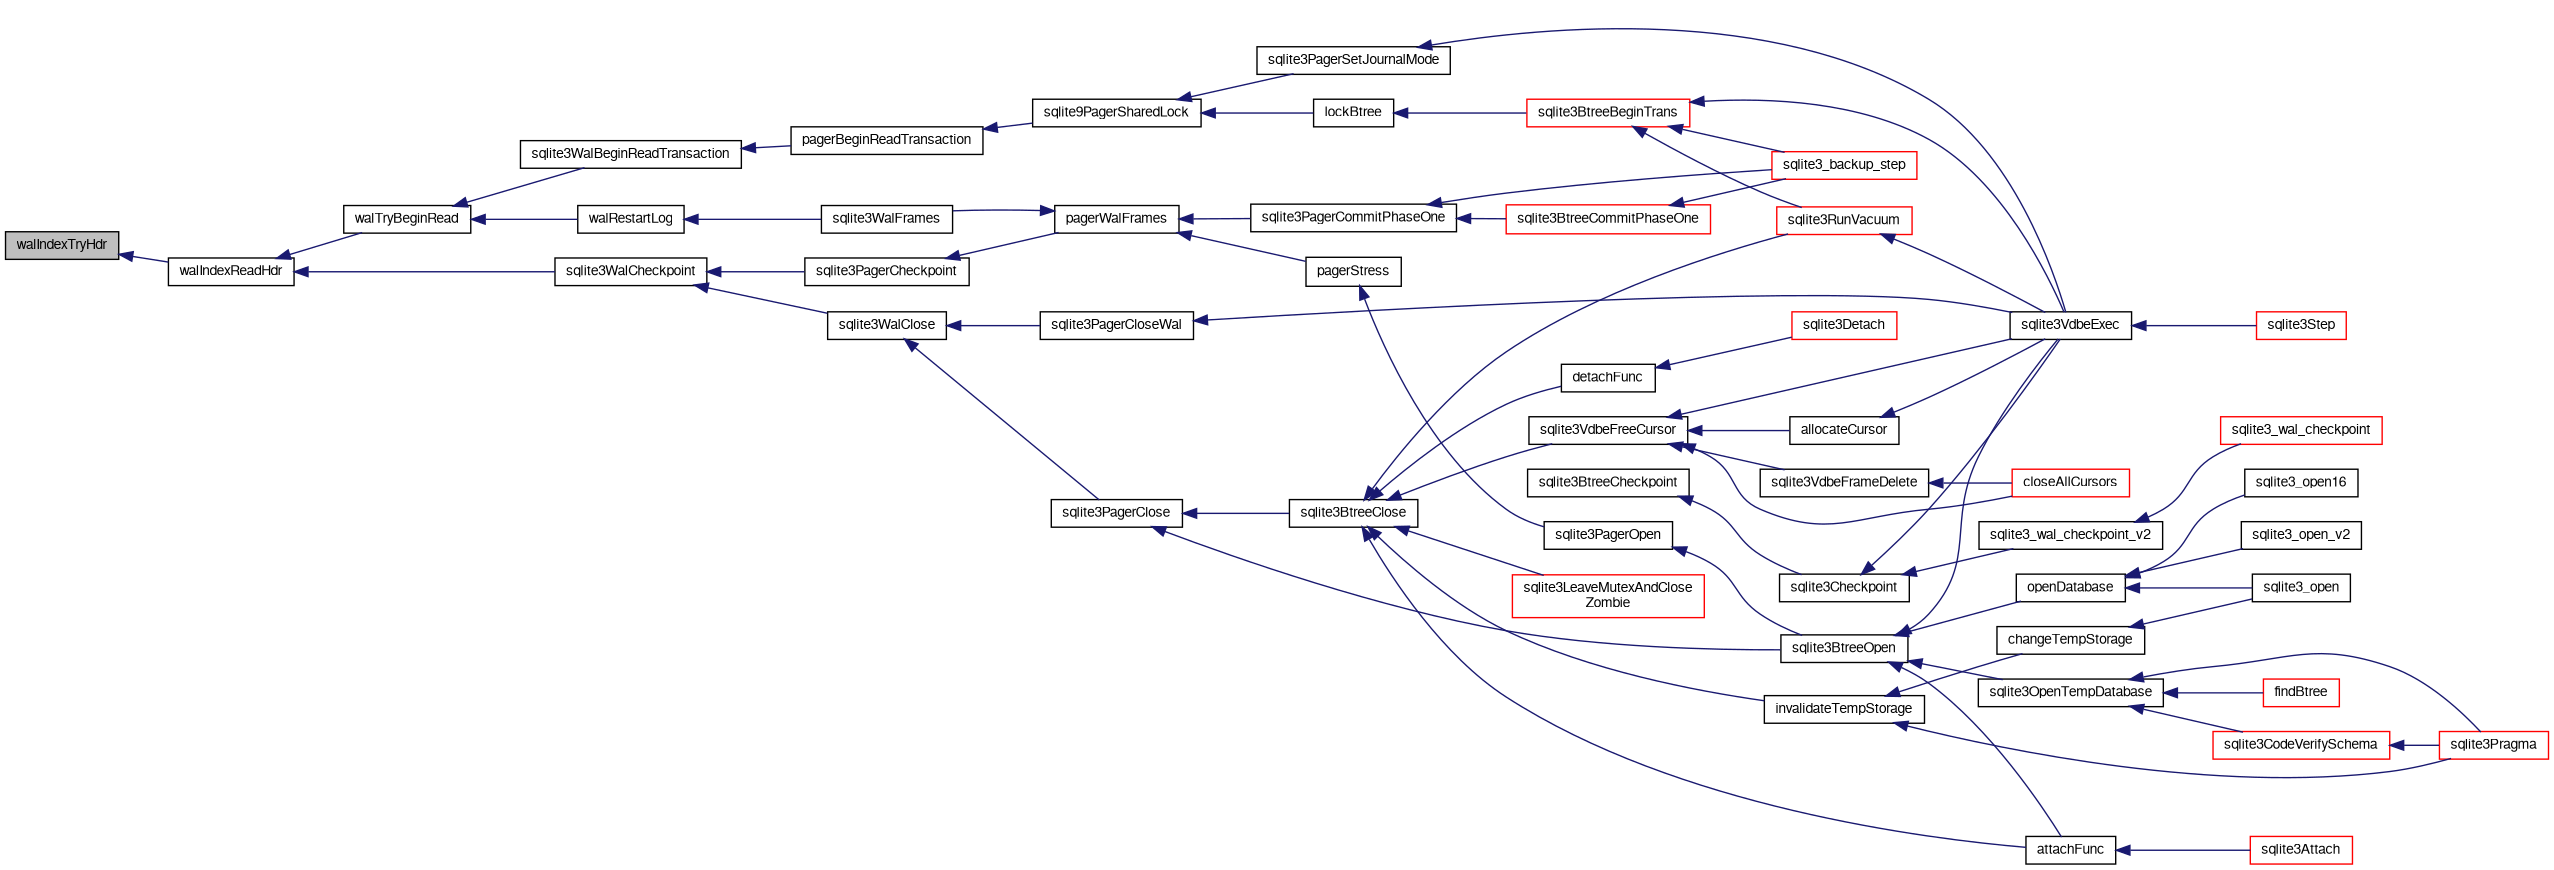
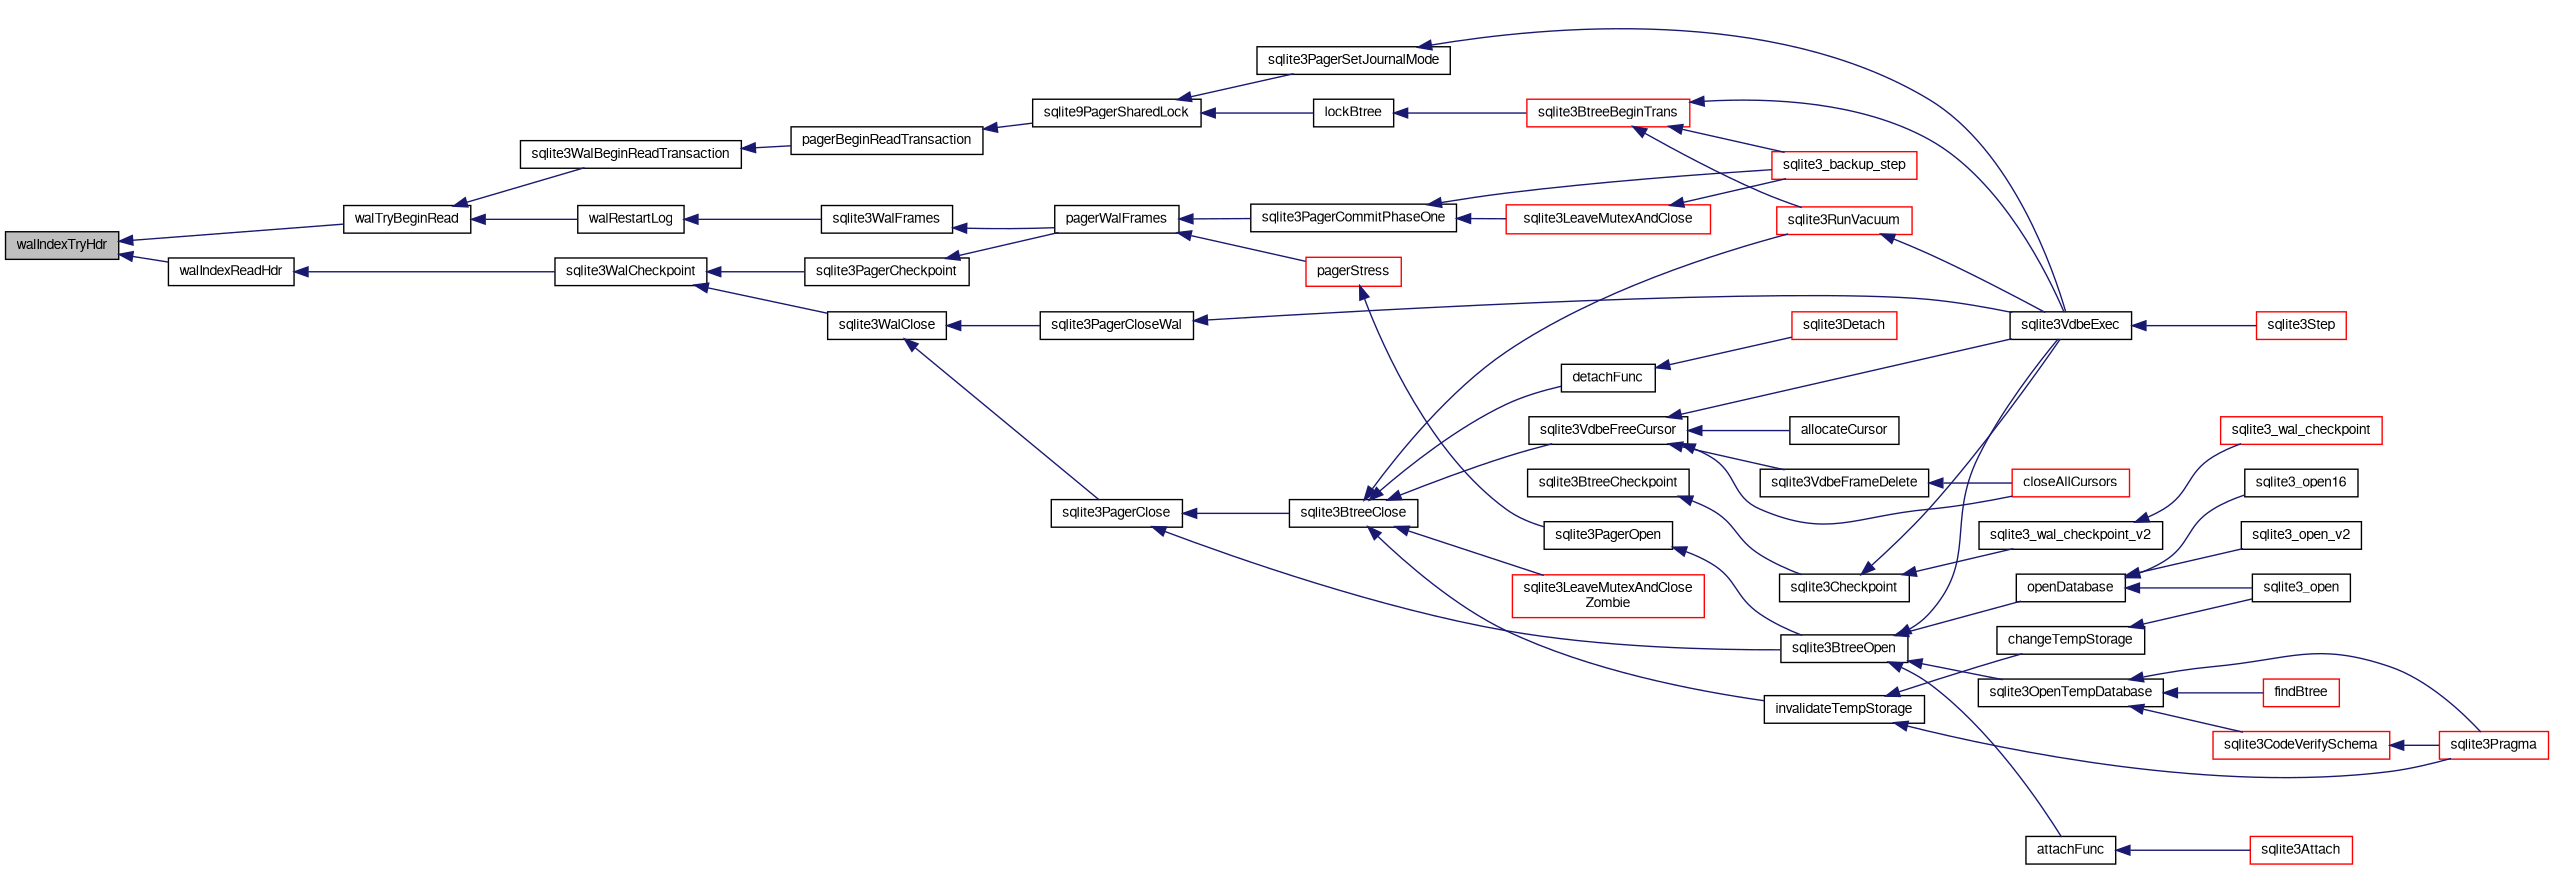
  digraph {
    rankdir=LR
    node [color=black fillcolor=white fontname=FreeSans fontsize=10 shape=record style=filled]
    edge [color=midnightblue dir=back fontname=FreeSans fontsize=10 labelfontname=FreeSans labelfontsize=10 style=solid]
    n1 [fillcolor=grey75 fontcolor=black height=0.2 label=walIndexTryHdr width=0.4]
    n2 [height=0.2 label=walIndexReadHdr width=0.4]
    n3 [height=0.2 label=walTryBeginRead width=0.4]
    n4 [height=0.2 label=sqlite3WalCheckpoint width=0.4]
    n5 [height=0.2 label=sqlite3WalBeginReadTransaction width=0.4]
    n6 [height=0.2 label=walRestartLog width=0.4]
    n7 [height=0.2 label=sqlite3PagerCheckpoint width=0.4]
    n8 [height=0.2 label=sqlite3WalClose width=0.4]
    n9 [height=0.2 label=pagerBeginReadTransaction width=0.4]
    n10 [height=0.2 label=sqlite3WalFrames width=0.4]
    n11 [height=0.2 label=sqlite9PagerSharedLock width=0.4]
    n12 [height=0.2 label=sqlite3PagerSetJournalMode width=0.4]
    n13 [height=0.2 label=lockBtree width=0.4]
    n14 [height=0.2 label=sqlite3VdbeExec width=0.4]
    n15 [color=red height=0.2 label=sqlite3BtreeBeginTrans width=0.4]
    n16 [color=red height=0.2 label=sqlite3Step width=0.4]
    n17 [color=red height=0.2 label=sqlite3_backup_step width=0.4]
    n18 [color=red height=0.2 label=sqlite3RunVacuum width=0.4]
    n19 [height=0.2 label=pagerWalFrames width=0.4]
-   n20 [height=0.2 label=pagerStress width=0.4]
+   n20 [color=red height=0.2 label=pagerStress width=0.4]
    n21 [height=0.2 label=sqlite3PagerCommitPhaseOne width=0.4]
    n22 [height=0.2 label=sqlite3PagerOpen width=0.4]
-   n23 [color=red height=0.2 label=sqlite3BtreeCommitPhaseOne width=0.4]
+   n23 [color=red height=0.2 label=sqlite3LeaveMutexAndClose width=0.4]
    n24 [height=0.2 label=sqlite3BtreeOpen width=0.4]
    n25 [height=0.2 label=attachFunc width=0.4]
    n26 [height=0.2 label=sqlite3OpenTempDatabase width=0.4]
    n27 [height=0.2 label=openDatabase width=0.4]
    n28 [color=red height=0.2 label=sqlite3Attach width=0.4]
    n29 [color=red height=0.2 label=findBtree width=0.4]
    n30 [color=red height=0.2 label=sqlite3CodeVerifySchema width=0.4]
    n31 [color=red height=0.2 label=sqlite3Pragma width=0.4]
    n32 [height=0.2 label=sqlite3_open width=0.4]
    n33 [height=0.2 label=sqlite3_open_v2 width=0.4]
    n34 [height=0.2 label=sqlite3_open16 width=0.4]
    n35 [height=0.2 label=sqlite3PagerClose width=0.4]
    n36 [height=0.2 label=sqlite3PagerCloseWal width=0.4]
    n37 [height=0.2 label=sqlite3BtreeCheckpoint width=0.4]
    n38 [height=0.2 label=sqlite3Checkpoint width=0.4]
    n39 [height=0.2 label=sqlite3_wal_checkpoint_v2 width=0.4]
    n40 [color=red height=0.2 label=sqlite3_wal_checkpoint width=0.4]
    n41 [height=0.2 label=sqlite3BtreeClose width=0.4]
    n42 [height=0.2 label=sqlite3VdbeFreeCursor width=0.4]
    n43 [height=0.2 label=detachFunc width=0.4]
    n44 [height=0.2 label=invalidateTempStorage width=0.4]
    n45 [color=red height=0.2 label="sqlite3LeaveMutexAndClose\lZombie" width=0.4]
    n46 [height=0.2 label=sqlite3VdbeFrameDelete width=0.4]
    n47 [color=red height=0.2 label=closeAllCursors width=0.4]
    n48 [height=0.2 label=allocateCursor width=0.4]
    n49 [color=red height=0.2 label=sqlite3Detach width=0.4]
    n50 [height=0.2 label=changeTempStorage width=0.4]
    n1 -> n2
-   n2 -> n3
+   n1 -> n3
    n2 -> n4
    n3 -> n5
    n3 -> n6
    n4 -> n7
    n4 -> n8
    n5 -> n9
    n6 -> n10
    n7 -> n19
    n8 -> n35
    n8 -> n36
    n9 -> n11
-   n19 -> n10
+   n10 -> n19
    n11 -> n12
    n11 -> n13
    n12 -> n14
    n13 -> n15
    n14 -> n16
    n15 -> n14
    n15 -> n17
    n15 -> n18
    n18 -> n14
    n19 -> n20
    n19 -> n21
    n20 -> n22
    n21 -> n17
    n21 -> n23
    n22 -> n24
    n23 -> n17
    n24 -> n14
    n24 -> n25
    n24 -> n26
    n24 -> n27
    n25 -> n28
    n26 -> n29
    n26 -> n30
    n26 -> n31
    n27 -> n32
    n27 -> n33
    n27 -> n34
    n30 -> n31
    n35 -> n24
    n35 -> n41
    n36 -> n14
    n37 -> n38
    n38 -> n14
    n38 -> n39
    n39 -> n40
    n41 -> n18
-   n41 -> n25
    n41 -> n42
    n41 -> n43
    n41 -> n44
    n41 -> n45
    n42 -> n14
    n42 -> n46
    n42 -> n47
    n42 -> n48
    n43 -> n49
    n44 -> n31
    n44 -> n50
    n46 -> n47
-   n48 -> n14
    n50 -> n32
  }
